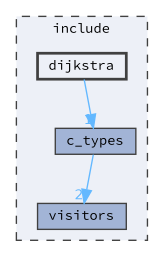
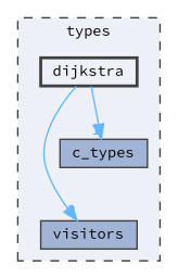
  digraph {
    compound=true
    fontname="Source Code Pro"
    node [color=grey25 fillcolor="#a2b4d6" fontname="Source Code Pro" fontsize=10 shape=box style=filled]
    edge [color=steelblue1 fontcolor=steelblue1 fontname="Source Code Pro" fontsize=10 labeldistance=1.5 labelfontname=Helvetica labelfontsize=10]
    n1 [height=0.2 label=visitors width=0.4]
    n2 [height=0.2 label=c_types width=0.4]
    n3 [fillcolor="#edf0f7" height=0.2 label=dijkstra style="filled,bold" width=0.4]
    subgraph cluster_1 {
      bgcolor="#edf0f7"
      fontsize=10
-     label=include
+     label=types
      pencolor=grey25
      style="filled,dashed"
      n1
      n2
      n3
    }
-   n2 -> n1 [headlabel=2]
+   n3 -> n1 [headlabel=2]
    n3 -> n2 [headlabel=1]
  }
